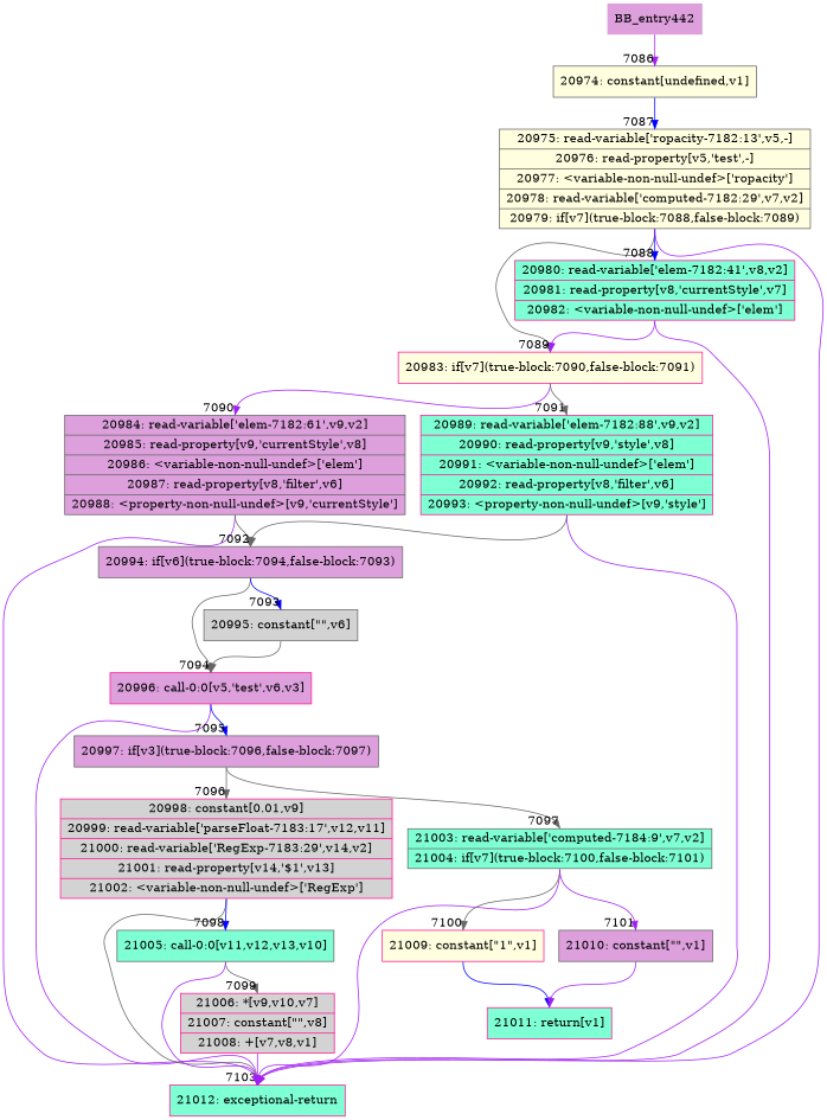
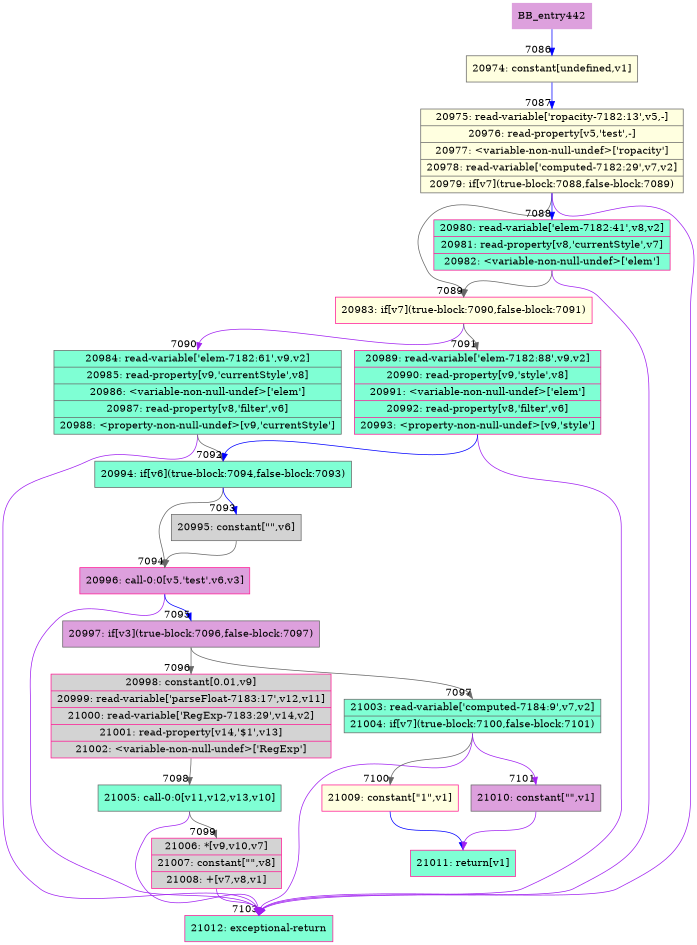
  digraph {
    rankdir=TD
    node [color=deeppink fillcolor=plum shape=record style=filled]
    edge [color=purple headport=n tailport=s]
    n1 [label=BB_entry442 shape=none]
    n2 [color=gray40 fillcolor=lightyellow label="{20974: constant[undefined,v1]}"]
    n3 [color=gray40 fillcolor=lightyellow label="{20975: read-variable['ropacity-7182:13',v5,-]|20976: read-property[v5,'test',-]|20977: \<variable-non-null-undef\>['ropacity']|20978: read-variable['computed-7182:29',v7,v2]|20979: if[v7](true-block:7088,false-block:7089)}"]
    n4 [fillcolor=lightyellow label="{20983: if[v7](true-block:7090,false-block:7091)}"]
    n5 [fillcolor=aquamarine label="{20980: read-variable['elem-7182:41',v8,v2]|20981: read-property[v8,'currentStyle',v7]|20982: \<variable-non-null-undef\>['elem']}"]
    n6 [fillcolor=aquamarine label="{21012: exceptional-return}"]
-   n7 [color=gray40 label="{20984: read-variable['elem-7182:61',v9,v2]|20985: read-property[v9,'currentStyle',v8]|20986: \<variable-non-null-undef\>['elem']|20987: read-property[v8,'filter',v6]|20988: \<property-non-null-undef\>[v9,'currentStyle']}"]
+   n7 [color=gray40 fillcolor=aquamarine label="{20984: read-variable['elem-7182:61',v9,v2]|20985: read-property[v9,'currentStyle',v8]|20986: \<variable-non-null-undef\>['elem']|20987: read-property[v8,'filter',v6]|20988: \<property-non-null-undef\>[v9,'currentStyle']}"]
    n8 [fillcolor=aquamarine label="{20989: read-variable['elem-7182:88',v9,v2]|20990: read-property[v9,'style',v8]|20991: \<variable-non-null-undef\>['elem']|20992: read-property[v8,'filter',v6]|20993: \<property-non-null-undef\>[v9,'style']}"]
-   n9 [color=gray40 label="{20994: if[v6](true-block:7094,false-block:7093)}"]
+   n9 [color=gray40 fillcolor=aquamarine label="{20994: if[v6](true-block:7094,false-block:7093)}"]
    n10 [label="{20996: call-0:0[v5,'test',v6,v3]}"]
    n11 [color=gray40 fillcolor=lightgrey label="{20995: constant[\"\",v6]}"]
    n12 [color=gray40 label="{20997: if[v3](true-block:7096,false-block:7097)}"]
    n13 [fillcolor=lightgrey label="{20998: constant[0.01,v9]|20999: read-variable['parseFloat-7183:17',v12,v11]|21000: read-variable['RegExp-7183:29',v14,v2]|21001: read-property[v14,'$1',v13]|21002: \<variable-non-null-undef\>['RegExp']}"]
    n14 [color=gray40 fillcolor=aquamarine label="{21003: read-variable['computed-7184:9',v7,v2]|21004: if[v7](true-block:7100,false-block:7101)}"]
    n15 [color=gray40 fillcolor=aquamarine label="{21005: call-0:0[v11,v12,v13,v10]}"]
    n16 [fillcolor=lightyellow label="{21009: constant[\"1\",v1]}"]
    n17 [color=gray40 label="{21010: constant[\"\",v1]}"]
    n18 [fillcolor=lightgrey label="{21006: *[v9,v10,v7]|21007: constant[\"\",v8]|21008: +[v7,v8,v1]}"]
    n19 [fillcolor=aquamarine label="{21011: return[v1]}"]
-   n1 -> n2 [headlabel="    7086"]
+   n1 -> n2 [color=blue headlabel="    7086"]
    n2 -> n3 [color=blue headlabel="      7087"]
    n3 -> n4 [color=gray40 headlabel="      7089"]
    n3 -> n5 [color=blue headlabel="      7088"]
    n3 -> n6 [headlabel="      7103"]
    n4 -> n7 [headlabel="      7090"]
    n4 -> n8 [color=gray40 headlabel="      7091"]
-   n5 -> n4
+   n5 -> n4 [color=gray40]
    n5 -> n6
    n7 -> n6
    n7 -> n9 [color=gray40 headlabel="      7092"]
    n8 -> n6
-   n8 -> n9 [color=gray40]
+   n8 -> n9 [color=blue]
    n9 -> n10 [color=gray40 headlabel="      7094"]
    n9 -> n11 [color=blue headlabel="      7093"]
    n10 -> n6
    n10 -> n12 [color=blue headlabel="      7095"]
    n11 -> n10 [color=gray40]
    n12 -> n13 [color=gray40 headlabel="      7096"]
    n12 -> n14 [color=gray40 headlabel="      7097"]
-   n13 -> n6 [color=gray40]
-   n13 -> n15 [color=blue headlabel="      7098"]
+   n13 -> n15 [color=gray40 headlabel="      7098"]
    n14 -> n6
    n14 -> n16 [color=gray40 headlabel="      7100"]
    n14 -> n17 [headlabel="      7101"]
    n15 -> n6
    n15 -> n18 [color=gray40 headlabel="      7099"]
    n16 -> n19 [color=blue]
    n17 -> n19
    n18 -> n6
  }
